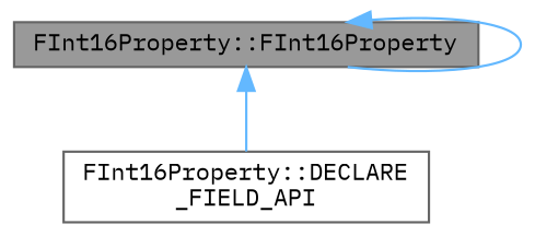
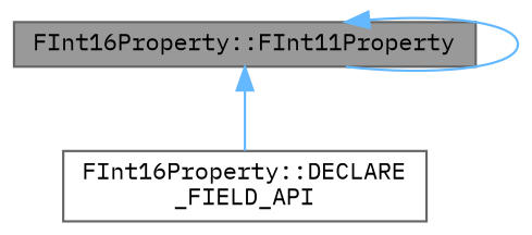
  digraph {
    rankdir=TB
    fontname="IBM Plex Mono"
    node [fontname="IBM Plex Mono" fontsize=10 shape=box style=filled]
    edge [color=steelblue1 dir=back fontname="IBM Plex Mono" fontsize=10 labelfontname=Helvetica labelfontsize=10 style=solid]
-   n1 [color=gray40 fillcolor=grey60 fontcolor=black height=0.2 label="FInt16Property::FInt16Property" width=0.4]
+   n1 [color=gray40 fillcolor=grey60 fontcolor=black height=0.2 label="FInt16Property::FInt11Property" width=0.4]
    n2 [color=grey40 fillcolor=white height=0.2 label="FInt16Property::DECLARE\l_FIELD_API" width=0.4]
    n1 -> n1
    n1 -> n2
  }
